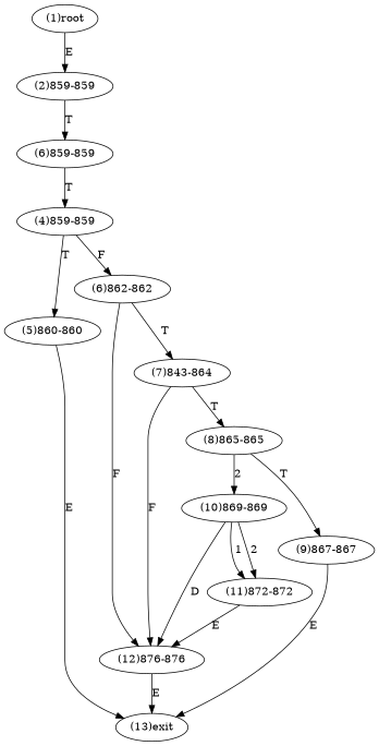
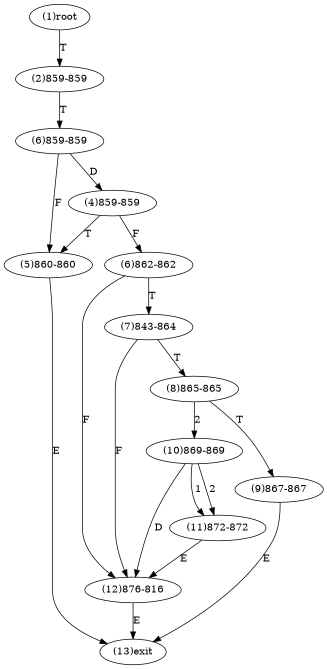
  digraph {
    n1 [label="(1)root"]
    n2 [label="(2)859-859"]
    n3 [label="(6)859-859"]
    n4 [label="(4)859-859"]
    n5 [label="(5)860-860"]
    n6 [label="(6)862-862"]
    n7 [label="(13)exit"]
    n8 [label="(7)843-864"]
-   n9 [label="(12)876-876"]
+   n9 [label="(12)876-816"]
    n10 [label="(8)865-865"]
    n11 [label="(9)867-867"]
    n12 [label="(10)869-869"]
    n13 [label="(11)872-872"]
-   n1 -> n2 [label=E]
+   n1 -> n2 [label=T]
    n2 -> n3 [label=T]
-   n3 -> n4 [label=T]
+   n3 -> n4 [label=D]
+   n3 -> n5 [label=F]
    n4 -> n5 [label=T]
    n4 -> n6 [label=F]
    n5 -> n7 [label=E]
    n6 -> n8 [label=T]
    n6 -> n9 [label=F]
    n8 -> n9 [label=F]
    n8 -> n10 [label=T]
    n9 -> n7 [label=E]
    n10 -> n11 [label=T]
    n10 -> n12 [label=2]
    n11 -> n7 [label=E]
    n12 -> n9 [label=D]
    n12 -> n13 [label=1]
    n12 -> n13 [label=2]
    n13 -> n9 [label=E]
  }
